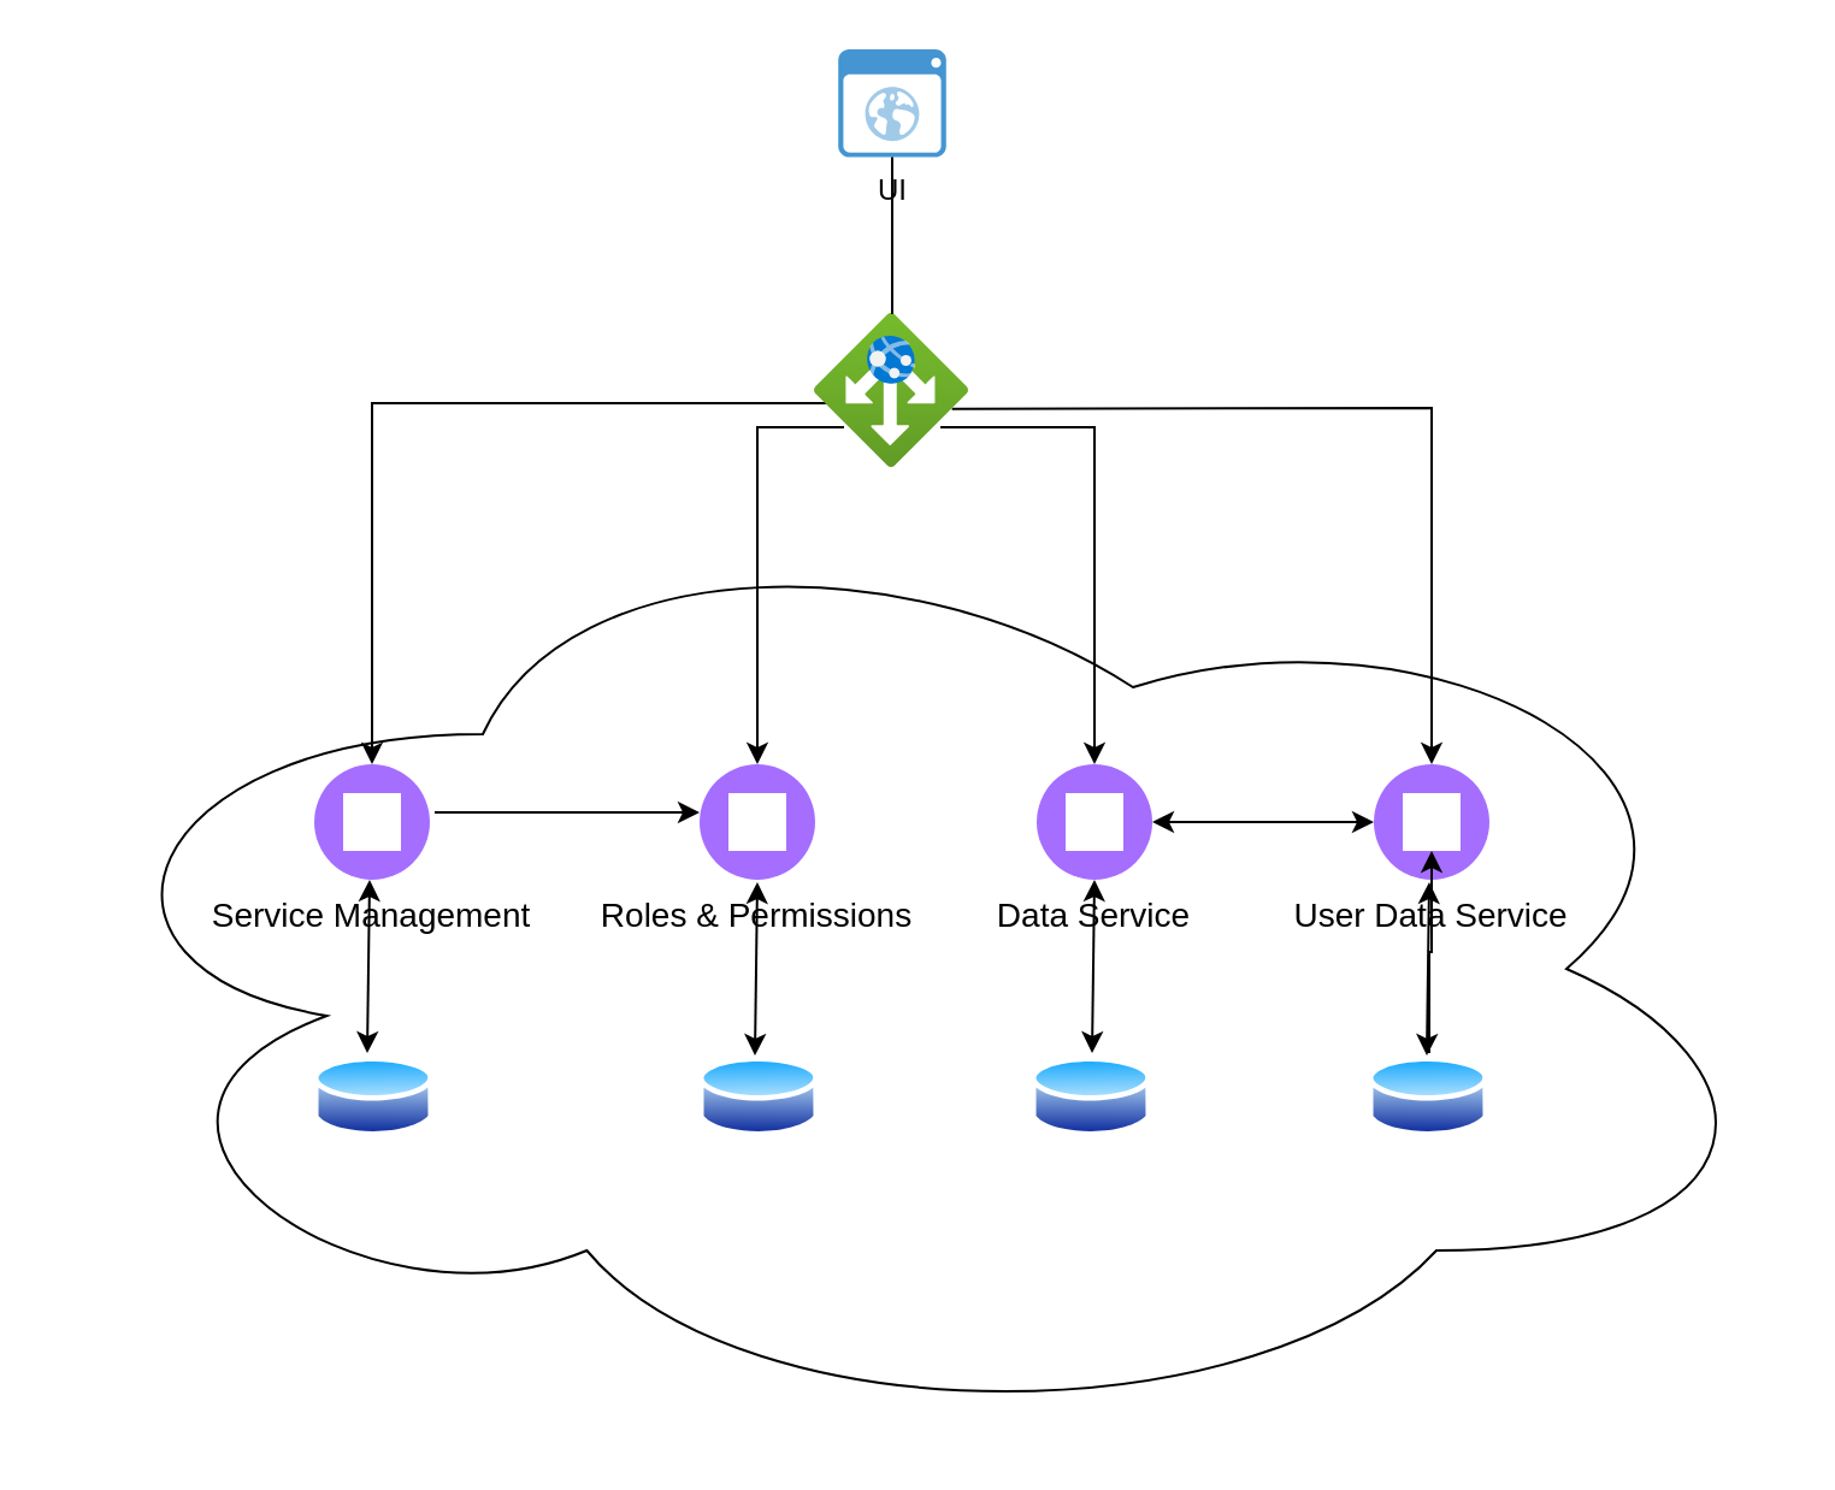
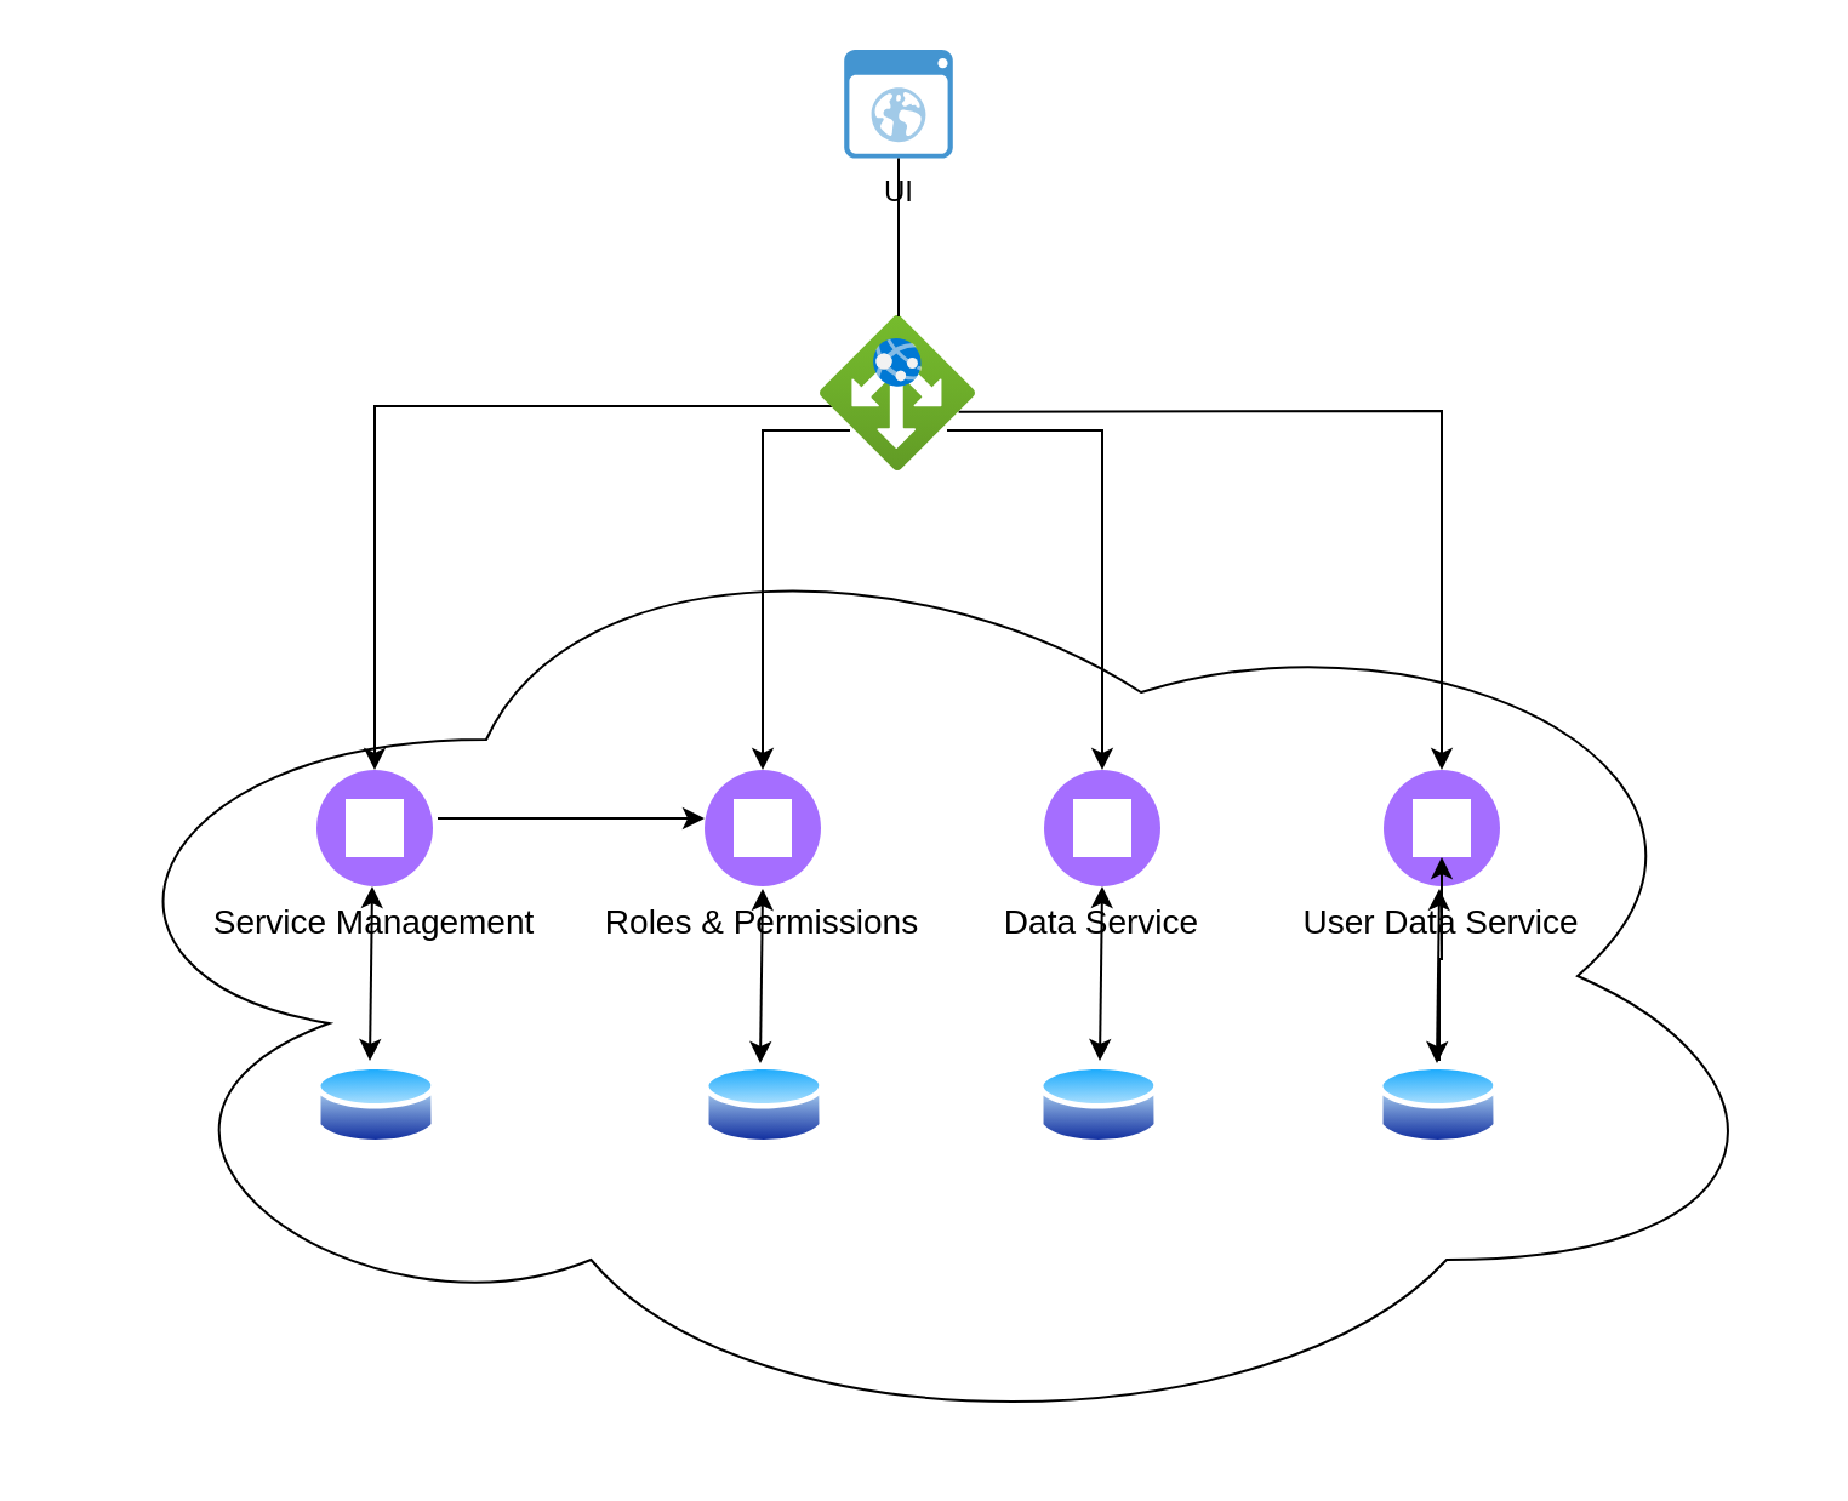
  <mxCell id="0" />
  <mxCell id="1" parent="0" />
  <mxCell id="2" value="" style="ellipse;shape=cloud;whiteSpace=wrap;html=1;" vertex="1" parent="1"><mxGeometry x="20" y="207" width="720" height="390" as="geometry" /></mxCell>
  <mxCell id="3" value="Roles &amp; Permissions" style="shape=ellipse;fillColor=#A56EFF;aspect=fixed;resizable=0;labelPosition=center;verticalLabelPosition=bottom;align=center;verticalAlign=top;strokeColor=none;fontSize=14;" vertex="1" parent="1"><mxGeometry x="290" y="317" width="48" height="48" as="geometry" /></mxCell>
  <mxCell id="4" value="" style="fillColor=#ffffff;strokeColor=none;dashed=0;outlineConnect=0;html=1;labelPosition=center;verticalLabelPosition=bottom;verticalAlign=top;part=1;movable=0;resizable=0;rotatable=0;shape=mxgraph.ibm_cloud.microservices--1" vertex="1" parent="3"><mxGeometry width="24" height="24" relative="1" as="geometry"><mxPoint x="12" y="12" as="offset" /></mxGeometry></mxCell>
  <mxCell id="5" value="Service Management" style="shape=ellipse;fillColor=#A56EFF;aspect=fixed;resizable=0;labelPosition=center;verticalLabelPosition=bottom;align=center;verticalAlign=top;strokeColor=none;fontSize=14;" vertex="1" parent="1"><mxGeometry x="130" y="317" width="48" height="48" as="geometry" /></mxCell>
  <mxCell id="6" value="" style="fillColor=#ffffff;strokeColor=none;dashed=0;outlineConnect=0;html=1;labelPosition=center;verticalLabelPosition=bottom;verticalAlign=top;part=1;movable=0;resizable=0;rotatable=0;shape=mxgraph.ibm_cloud.microservices--1" vertex="1" parent="5"><mxGeometry width="24" height="24" relative="1" as="geometry"><mxPoint x="12" y="12" as="offset" /></mxGeometry></mxCell>
  <mxCell id="7" value="Data Service" style="shape=ellipse;fillColor=#A56EFF;aspect=fixed;resizable=0;labelPosition=center;verticalLabelPosition=bottom;align=center;verticalAlign=top;strokeColor=none;fontSize=14;" vertex="1" parent="1"><mxGeometry x="430" y="317" width="48" height="48" as="geometry" /></mxCell>
  <mxCell id="8" value="" style="fillColor=#ffffff;strokeColor=none;dashed=0;outlineConnect=0;html=1;labelPosition=center;verticalLabelPosition=bottom;verticalAlign=top;part=1;movable=0;resizable=0;rotatable=0;shape=mxgraph.ibm_cloud.microservices--1" vertex="1" parent="7"><mxGeometry width="24" height="24" relative="1" as="geometry"><mxPoint x="12" y="12" as="offset" /></mxGeometry></mxCell>
  <mxCell id="9" value="User Data Service" style="shape=ellipse;fillColor=#A56EFF;aspect=fixed;resizable=0;labelPosition=center;verticalLabelPosition=bottom;align=center;verticalAlign=top;strokeColor=none;fontSize=14;" vertex="1" parent="1"><mxGeometry x="570" y="317" width="48" height="48" as="geometry" /></mxCell>
  <mxCell id="10" value="" style="fillColor=#ffffff;strokeColor=none;dashed=0;outlineConnect=0;html=1;labelPosition=center;verticalLabelPosition=bottom;verticalAlign=top;part=1;movable=0;resizable=0;rotatable=0;shape=mxgraph.ibm_cloud.microservices--1" vertex="1" parent="9"><mxGeometry width="24" height="24" relative="1" as="geometry"><mxPoint x="12" y="12" as="offset" /></mxGeometry></mxCell>
  <mxCell id="11" value="UI" style="shadow=0;dashed=0;html=1;strokeColor=none;fillColor=#4495D1;labelPosition=center;verticalLabelPosition=bottom;verticalAlign=top;align=center;outlineConnect=0;shape=mxgraph.veeam.2d.web_ui;" vertex="1" parent="1"><mxGeometry x="347.6" y="20" width="44.8" height="44.8" as="geometry" /></mxCell>
  <mxCell id="12" value="" style="endArrow=classic;html=1;rounded=0;entryX=0.5;entryY=0;entryDx=0;entryDy=0;" edge="1" parent="1" target="9"><mxGeometry width="50" height="50" relative="1" as="geometry"><mxPoint x="394.8" y="169.36" as="sourcePoint" /><mxPoint x="520" y="367" as="targetPoint" /><Array as="points"><mxPoint x="594" y="169" /></Array></mxGeometry></mxCell>
  <mxCell id="13" value="" style="endArrow=classic;html=1;rounded=0;exitX=0;exitY=0.446;exitDx=0;exitDy=0;exitPerimeter=0;entryX=0.5;entryY=0;entryDx=0;entryDy=0;" edge="1" parent="1" target="5"><mxGeometry width="50" height="50" relative="1" as="geometry"><mxPoint x="350" y="166.981" as="sourcePoint" /><mxPoint x="230.87" y="392.2" as="targetPoint" /><Array as="points"><mxPoint x="154" y="167" /></Array></mxGeometry></mxCell>
  <mxCell id="14" value="" style="endArrow=classic;html=1;rounded=0;entryX=0.5;entryY=0;entryDx=0;entryDy=0;exitX=0;exitY=0.67;exitDx=0;exitDy=0;exitPerimeter=0;" edge="1" parent="1" target="3"><mxGeometry width="50" height="50" relative="1" as="geometry"><mxPoint x="350" y="177.016" as="sourcePoint" /><mxPoint x="520" y="367" as="targetPoint" /><Array as="points"><mxPoint x="314" y="177" /></Array></mxGeometry></mxCell>
  <mxCell id="15" value="" style="endArrow=classic;html=1;rounded=0;entryX=0.5;entryY=0;entryDx=0;entryDy=0;exitX=0.893;exitY=0.67;exitDx=0;exitDy=0;exitPerimeter=0;" edge="1" parent="1" target="7"><mxGeometry width="50" height="50" relative="1" as="geometry"><mxPoint x="390.006" y="177.016" as="sourcePoint" /><mxPoint x="520" y="367" as="targetPoint" /><Array as="points"><mxPoint x="454" y="177" /></Array></mxGeometry></mxCell>
  <mxCell id="16" value="" style="image;aspect=fixed;perimeter=ellipsePerimeter;html=1;align=center;shadow=0;dashed=0;spacingTop=3;image=img/lib/active_directory/database.svg;" vertex="1" parent="1"><mxGeometry x="130" y="437" width="50" height="37" as="geometry" /></mxCell>
  <mxCell id="17" value="" style="image;aspect=fixed;perimeter=ellipsePerimeter;html=1;align=center;shadow=0;dashed=0;spacingTop=3;image=img/lib/active_directory/database.svg;" vertex="1" parent="1"><mxGeometry x="290" y="437" width="50" height="37" as="geometry" /></mxCell>
  <mxCell id="18" value="" style="image;aspect=fixed;perimeter=ellipsePerimeter;html=1;align=center;shadow=0;dashed=0;spacingTop=3;image=img/lib/active_directory/database.svg;" vertex="1" parent="1"><mxGeometry x="428" y="437" width="50" height="37" as="geometry" /></mxCell>
  <mxCell id="19" value="" style="edgeStyle=orthogonalEdgeStyle;rounded=0;orthogonalLoop=1;jettySize=auto;html=1;" edge="1" parent="1" source="20" target="10"><mxGeometry relative="1" as="geometry" /></mxCell>
  <mxCell id="20" value="" style="image;aspect=fixed;perimeter=ellipsePerimeter;html=1;align=center;shadow=0;dashed=0;spacingTop=3;image=img/lib/active_directory/database.svg;" vertex="1" parent="1"><mxGeometry x="568" y="437" width="50" height="37" as="geometry" /></mxCell>
  <mxCell id="21" value="" style="endArrow=classic;startArrow=classic;html=1;rounded=0;entryX=0.5;entryY=1;entryDx=0;entryDy=0;exitX=0.5;exitY=0;exitDx=0;exitDy=0;" edge="1" parent="1" source="18" target="7"><mxGeometry width="50" height="50" relative="1" as="geometry"><mxPoint x="470" y="417" as="sourcePoint" /><mxPoint x="520" y="367" as="targetPoint" /></mxGeometry></mxCell>
  <mxCell id="22" value="" style="endArrow=classic;startArrow=classic;html=1;rounded=0;entryX=0.5;entryY=1;entryDx=0;entryDy=0;exitX=0.5;exitY=0;exitDx=0;exitDy=0;" edge="1" parent="1"><mxGeometry width="50" height="50" relative="1" as="geometry"><mxPoint x="592" y="438" as="sourcePoint" /><mxPoint x="593" y="366" as="targetPoint" /></mxGeometry></mxCell>
  <mxCell id="23" value="" style="endArrow=classic;startArrow=classic;html=1;rounded=0;entryX=0.5;entryY=1;entryDx=0;entryDy=0;exitX=0.5;exitY=0;exitDx=0;exitDy=0;" edge="1" parent="1"><mxGeometry width="50" height="50" relative="1" as="geometry"><mxPoint x="152" y="437" as="sourcePoint" /><mxPoint x="153" y="365" as="targetPoint" /></mxGeometry></mxCell>
  <mxCell id="24" value="" style="endArrow=classic;startArrow=classic;html=1;rounded=0;entryX=0.5;entryY=1;entryDx=0;entryDy=0;exitX=0.5;exitY=0;exitDx=0;exitDy=0;" edge="1" parent="1"><mxGeometry width="50" height="50" relative="1" as="geometry"><mxPoint x="313" y="438" as="sourcePoint" /><mxPoint x="314" y="366" as="targetPoint" /></mxGeometry></mxCell>
- <mxCell id="25" value="" style="endArrow=classic;startArrow=classic;html=1;rounded=0;exitX=1;exitY=0.5;exitDx=0;exitDy=0;entryX=0;entryY=0.5;entryDx=0;entryDy=0;" edge="1" parent="1" source="7" target="9"><mxGeometry width="50" height="50" relative="1" as="geometry"><mxPoint x="470" y="417" as="sourcePoint" /><mxPoint x="520" y="367" as="targetPoint" /></mxGeometry></mxCell>
  <mxCell id="26" value="" style="endArrow=classic;html=1;rounded=0;" edge="1" parent="1"><mxGeometry width="50" height="50" relative="1" as="geometry"><mxPoint x="180" y="337" as="sourcePoint" /><mxPoint x="290" y="337" as="targetPoint" /></mxGeometry></mxCell>
  <mxCell id="27" value="" style="image;aspect=fixed;html=1;points=[];align=center;fontSize=12;image=img/lib/azure2/networking/Application_Gateways.svg;" vertex="1" parent="1"><mxGeometry x="338" y="130" width="64" height="64" as="geometry" /></mxCell>
  <mxCell id="28" value="" style="endArrow=none;html=1;rounded=0;" edge="1" parent="1" source="27" target="11"><mxGeometry width="50" height="50" relative="1" as="geometry"><mxPoint x="432" y="300" as="sourcePoint" /><mxPoint x="482" y="250" as="targetPoint" /></mxGeometry></mxCell>
